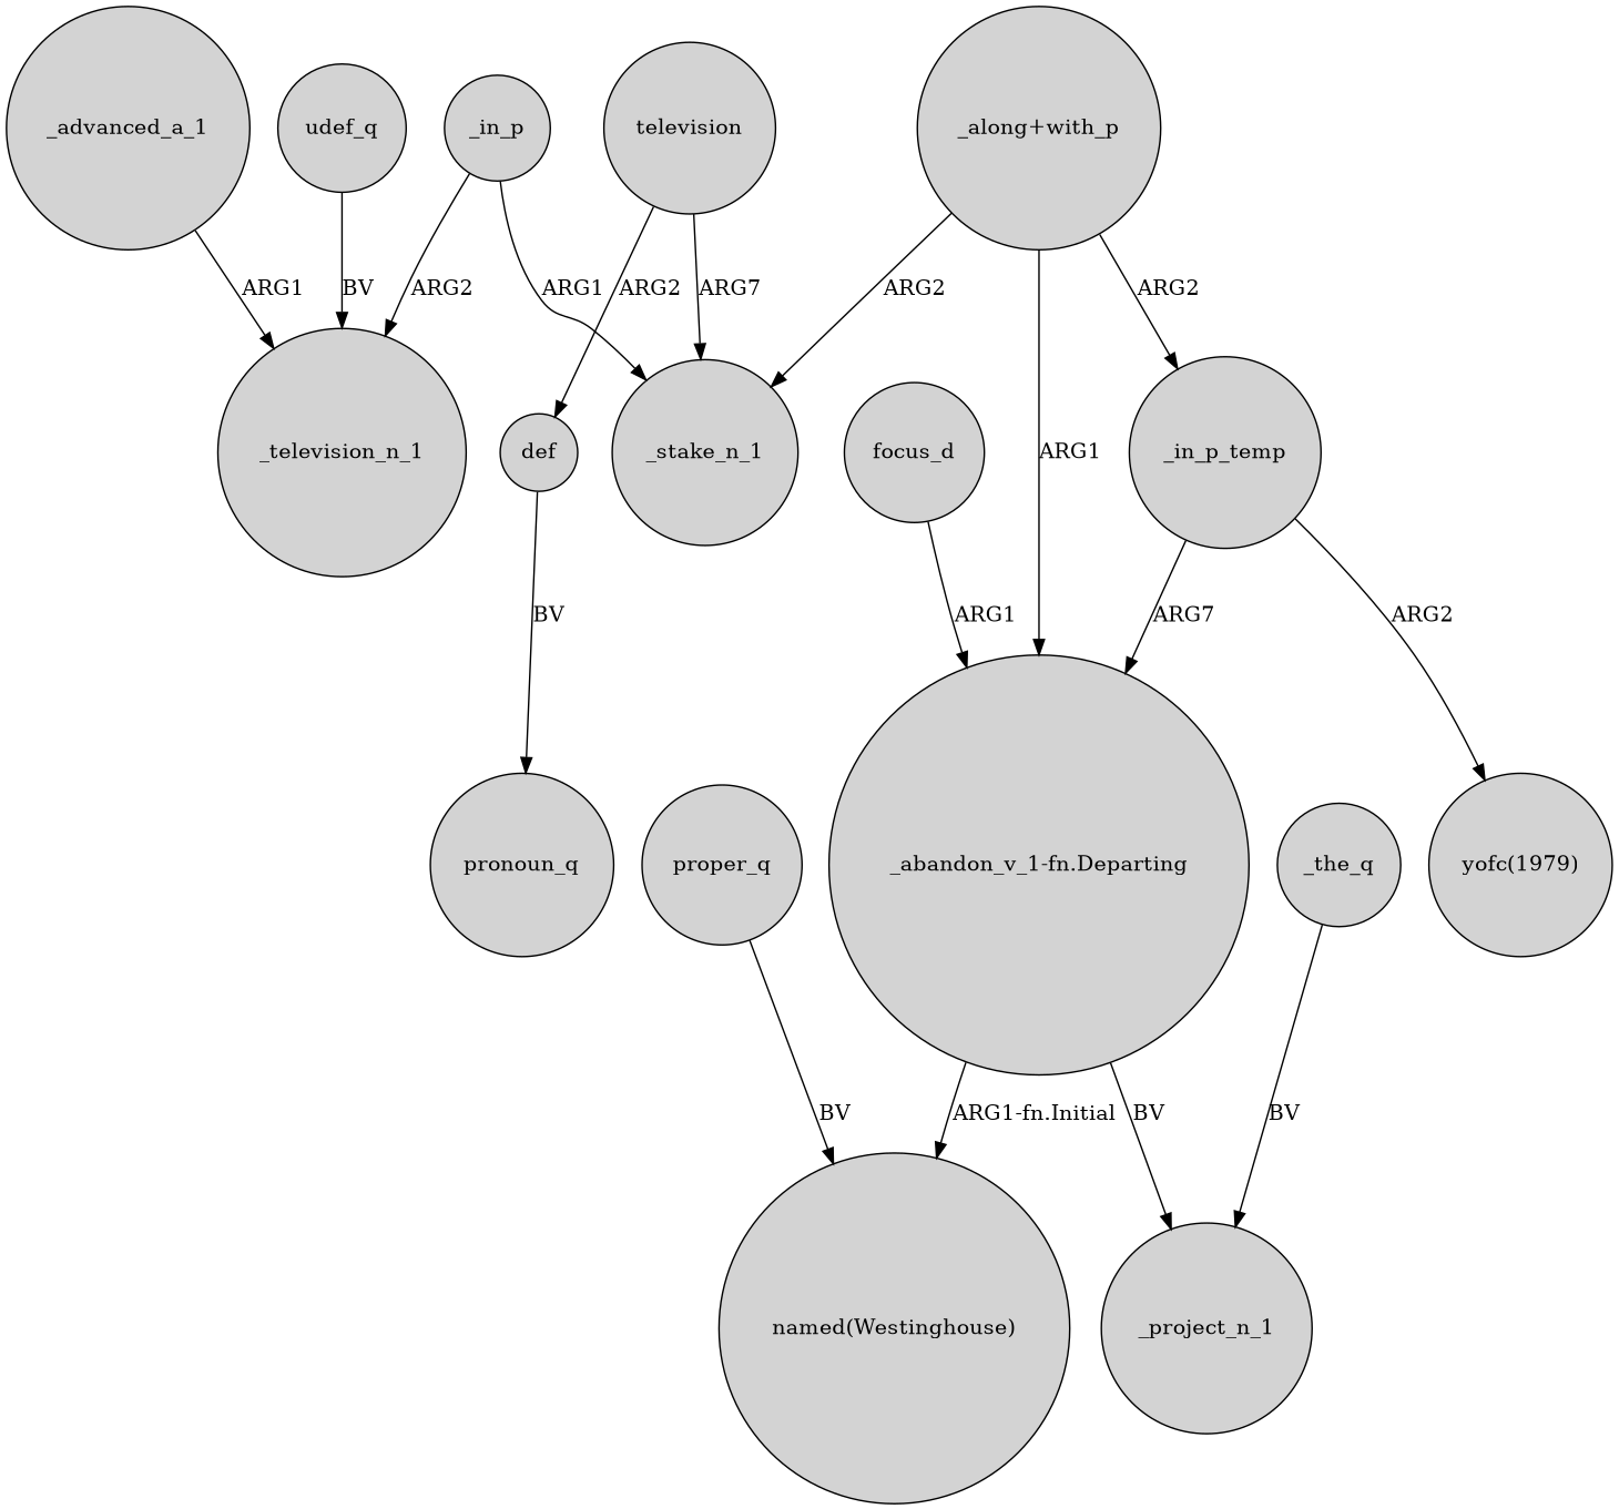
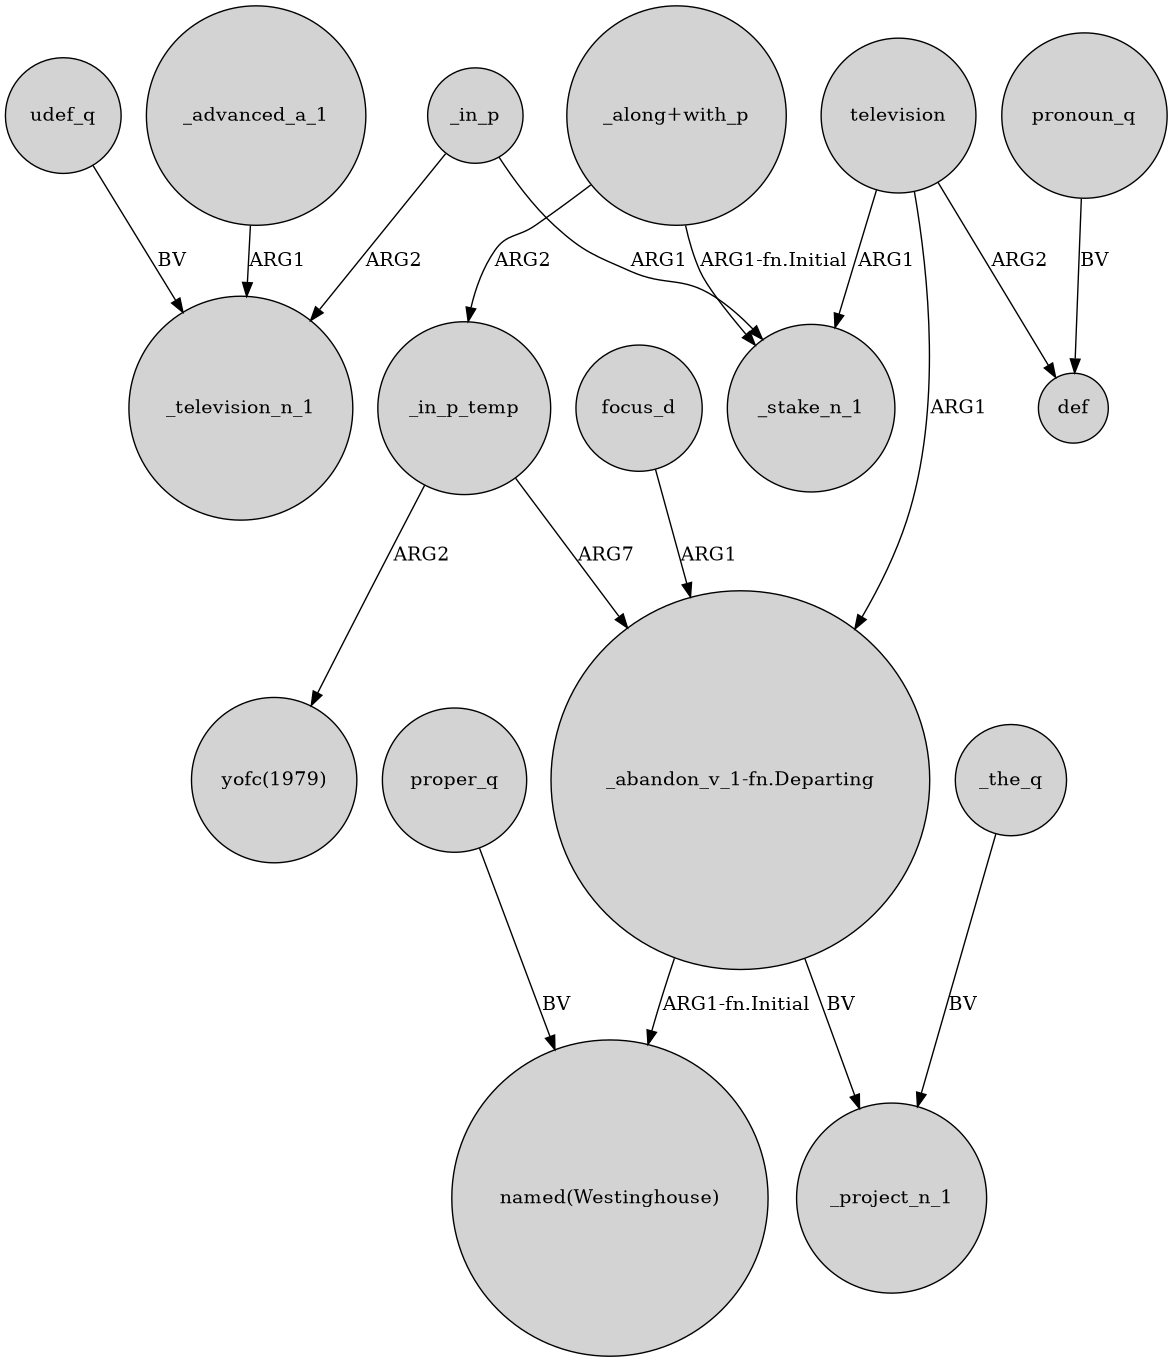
  digraph {
    node [shape=circle style=filled]
    _advanced_a_1
    _television_n_1
    focus_d
    "_abandon_v_1-fn.Departing"
    _in_p_temp
    "yofc(1979)"
    "named(Westinghouse)"
    _project_n_1
    n9 [label=television]
    n10 [label=def]
    _stake_n_1
    udef_q
    proper_q
    _the_q
    _in_p
    pronoun_q
    "_along+with_p"
    _advanced_a_1 -> _television_n_1 [label=ARG1]
    focus_d -> "_abandon_v_1-fn.Departing" [label=ARG1]
    "_abandon_v_1-fn.Departing" -> "named(Westinghouse)" [label="ARG1-fn.Initial"]
    "_abandon_v_1-fn.Departing" -> _project_n_1 [label=BV]
    _in_p_temp -> "_abandon_v_1-fn.Departing" [label=ARG7]
    _in_p_temp -> "yofc(1979)" [label=ARG2]
    n9 -> n10 [label=ARG2]
-   n9 -> _stake_n_1 [label=ARG7]
+   n9 -> _stake_n_1 [label=ARG1]
    udef_q -> _television_n_1 [label=BV]
    proper_q -> "named(Westinghouse)" [label=BV]
    _the_q -> _project_n_1 [label=BV]
    _in_p -> _television_n_1 [label=ARG2]
    _in_p -> _stake_n_1 [label=ARG1]
-   n10 -> pronoun_q [label=BV]
-   "_along+with_p" -> "_abandon_v_1-fn.Departing" [label=ARG1]
+   pronoun_q -> n10 [label=BV]
+   n9 -> "_abandon_v_1-fn.Departing" [label=ARG1]
    "_along+with_p" -> _in_p_temp [label=ARG2]
-   "_along+with_p" -> _stake_n_1 [label=ARG2]
+   "_along+with_p" -> _stake_n_1 [label="ARG1-fn.Initial"]
  }
